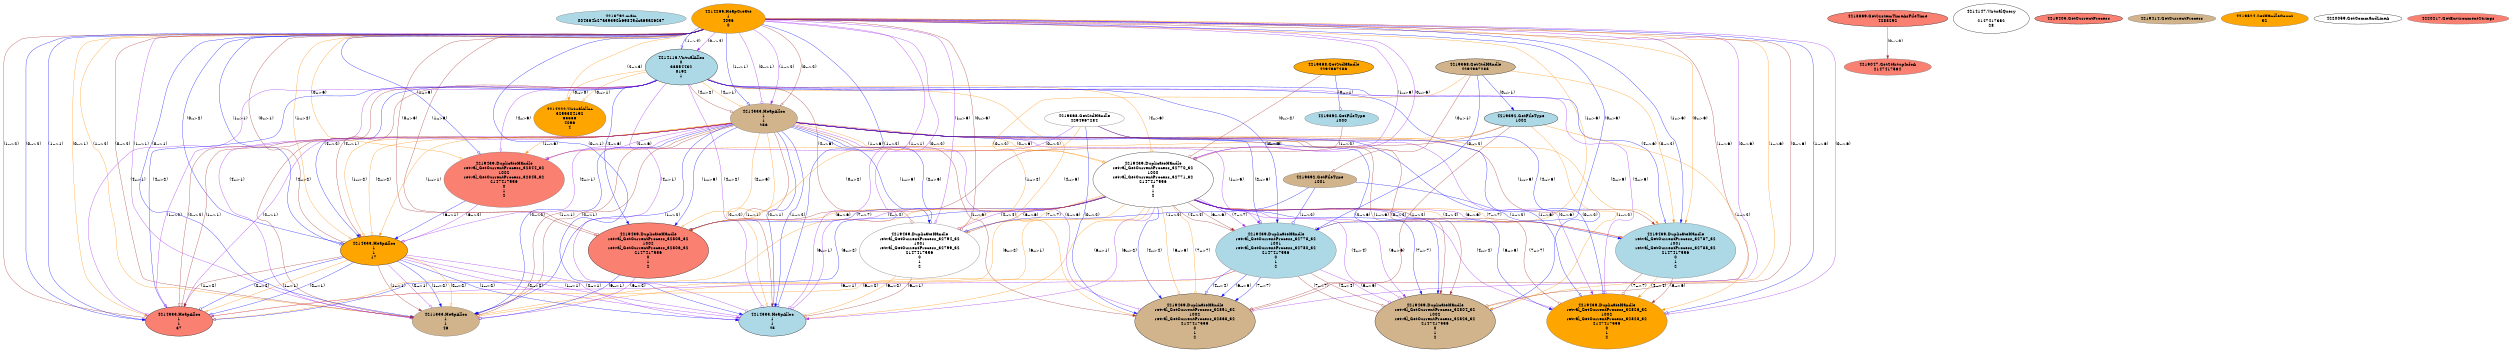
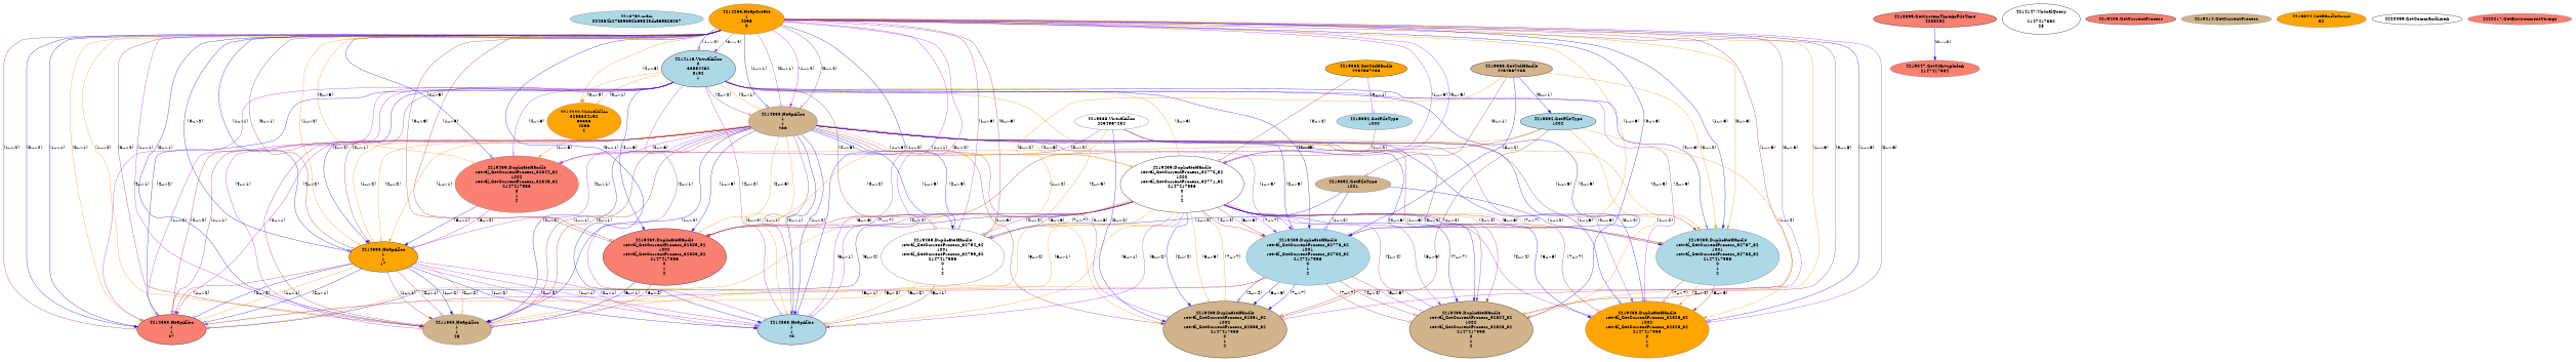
  digraph {
    node [color=gray40 fillcolor=lightblue style=filled]
    edge [arrowhead=normal color=blue]
    n1 [label="4213792.main\n004364b27a39390b69845dca65a26237"]
    n2 [fillcolor=orange label="4214265.HeapCreate\n1\n4096\n0"]
    n3 [color=black label="4214116.VirtualAlloc\n0\n33554432\n8192\n1"]
    n4 [fillcolor=orange label="4214222.VirtualAlloc\n3255304192\n65536\n4096\n4"]
    n5 [fillcolor=tan label="4214333.HeapAlloc\n1\n1\n256"]
    n6 [fillcolor=salmon label="4219439.DuplicateHandle\nretval_GetCurrentProcess_32844_32\n1002\nretval_GetCurrentProcess_32845_32\n2147417556\n0\n1\n2"]
    n7 [color=black fillcolor=orange label="4214333.HeapAlloc\n1\n1\n17"]
    n8 [color=black fillcolor=white label="4219439.DuplicateHandle\nretval_GetCurrentProcess_32770_32\n1000\nretval_GetCurrentProcess_32771_32\n2147417556\n0\n1\n2"]
    n9 [color=black fillcolor=salmon label="4219439.DuplicateHandle\nretval_GetCurrentProcess_32805_32\n1002\nretval_GetCurrentProcess_32806_32\n2147417556\n0\n1\n2"]
    n10 [fillcolor=tan label="4211333.HeapAlloc\n1\n1\n46"]
    n11 [label="4219439.DuplicateHandle\nretval_GetCurrentProcess_32778_32\n1001\nretval_GetCurrentProcess_32780_32\n2147417556\n0\n1\n2"]
    n12 [color=black fillcolor=salmon label="4214333.HeapAlloc\n1\n1\n37"]
    n13 [color=black fillcolor=tan label="4219439.DuplicateHandle\nretval_GetCurrentProcess_32851_32\n1002\nretval_GetCurrentProcess_32868_32\n2147417556\n0\n1\n2"]
    n14 [fillcolor=white label="4219439.DuplicateHandle\nretval_GetCurrentProcess_32794_32\n1001\nretval_GetCurrentProcess_32799_32\n2147417556\n0\n1\n2"]
    n15 [color=black label="4214333.HeapAlloc\n1\n1\n45"]
    n16 [label="4219439.DuplicateHandle\nretval_GetCurrentProcess_32787_32\n1001\nretval_GetCurrentProcess_32788_32\n2147417556\n0\n1\n2"]
    n17 [fillcolor=orange label="4219439.DuplicateHandle\nretval_GetCurrentProcess_32826_32\n1002\nretval_GetCurrentProcess_32828_32\n2147417556\n0\n1\n2"]
    n18 [color=black fillcolor=tan label="4219439.DuplicateHandle\nretval_GetCurrentProcess_32804_32\n1002\nretval_GetCurrentProcess_32823_32\n2147417556\n0\n1\n2"]
    n19 [color=black fillcolor=salmon label="4218869.GetSystemTimeAsFileTime\n4288292"]
    n20 [fillcolor=salmon label="4219047.GetStartupInfoA\n2147417564"]
    n21 [color=black fillcolor=white label="4214147.VirtualQuery\n\n2147417352\n28"]
    n22 [color=black fillcolor=orange label="4219368.GetStdHandle\n4294967286"]
    n23 [label="4219392.GetFileType\n1000"]
    n24 [color=black fillcolor=tan label="4219368.GetStdHandle\n4294967285"]
    n25 [fillcolor=tan label="4219392.GetFileType\n1001"]
    n26 [color=black label="4219392.GetFileType\n1002"]
-   n27 [fillcolor=white label="4219368.GetStdHandle\n4294967284"]
+   n27 [fillcolor=white label="4219368.VirtualAlloc\n4294967284"]
    n28 [color=black fillcolor=salmon label="4219405.GetCurrentProcess\n"]
    n29 [fillcolor=tan label="4219414.GetCurrentProcess\n"]
    n30 [fillcolor=orange label="4219524.SetHandleCount\n32"]
    n31 [color=black fillcolor=white label="4220059.GetCommandLineA\n"]
    n32 [fillcolor=salmon label="4220217.GetEnvironmentStrings\n"]
    n2 -> n3 [arrowhead=onormal label="(1-->4)"]
    n2 -> n3 [color=purple label="(0-->4)"]
-   n2 -> n4 [arrowhead=odot color=darkorange label="(2-->3)"]
+   n2 -> n4 [color=darkorange label="(2-->3)"]
    n2 -> n5 [arrowhead=onormal label="(1-->1)"]
    n2 -> n5 [arrowhead=odot color=purple label="(0-->1)"]
    n2 -> n5 [color=purple label="(1-->2)"]
    n2 -> n5 [arrowhead=onormal color=brown label="(0-->2)"]
    n2 -> n6 [arrowhead=onormal label="(1-->6)"]
    n2 -> n6 [arrowhead=onormal color=darkorange label="(0-->6)"]
    n2 -> n7 [arrowhead=onormal label="(1-->1)"]
    n2 -> n7 [arrowhead=odot color=brown label="(0-->1)"]
    n2 -> n7 [arrowhead=onormal color=darkorange label="(1-->2)"]
    n2 -> n7 [arrowhead=onormal label="(0-->2)"]
    n2 -> n8 [arrowhead=odot color=purple label="(1-->6)"]
    n2 -> n8 [arrowhead=onormal color=purple label="(0-->6)"]
    n2 -> n9 [arrowhead=odot color=brown label="(1-->6)"]
    n2 -> n9 [arrowhead=onormal color=brown label="(0-->6)"]
    n2 -> n10 [arrowhead=odot color=purple label="(1-->1)"]
    n2 -> n10 [label="(0-->1)"]
    n2 -> n10 [arrowhead=odot color=darkorange label="(1-->2)"]
    n2 -> n10 [color=brown label="(0-->2)"]
    n2 -> n11 [arrowhead=odot color=darkorange label="(1-->6)"]
    n2 -> n11 [label="(0-->6)"]
    n2 -> n12 [label="(1-->1)"]
    n2 -> n12 [color=darkorange label="(0-->1)"]
    n2 -> n12 [arrowhead=odot color=brown label="(1-->2)"]
    n2 -> n12 [arrowhead=onormal label="(0-->2)"]
    n2 -> n13 [arrowhead=odot color=brown label="(1-->6)"]
    n2 -> n13 [arrowhead=odot color=purple label="(0-->6)"]
    n2 -> n14 [arrowhead=onormal color=purple label="(1-->6)"]
    n2 -> n14 [arrowhead=odot color=brown label="(0-->6)"]
    n2 -> n15 [arrowhead=odot color=purple label="(1-->1)"]
    n2 -> n15 [label="(0-->1)"]
    n2 -> n15 [arrowhead=odot label="(1-->2)"]
    n2 -> n15 [arrowhead=odot color=purple label="(0-->2)"]
    n2 -> n16 [label="(1-->6)"]
    n2 -> n16 [color=darkorange label="(0-->6)"]
    n2 -> n17 [arrowhead=onormal label="(1-->6)"]
    n2 -> n17 [arrowhead=onormal color=purple label="(0-->6)"]
    n2 -> n18 [arrowhead=odot color=darkorange label="(1-->6)"]
    n2 -> n18 [arrowhead=odot color=brown label="(0-->6)"]
    n3 -> n4 [arrowhead=onormal color=darkorange label="(0-->1)"]
    n3 -> n4 [color=darkorange label="(0-->0)"]
    n3 -> n5 [arrowhead=odot color=darkorange label="(4-->1)"]
    n3 -> n5 [arrowhead=onormal color=brown label="(4-->2)"]
    n3 -> n6 [arrowhead=onormal color=purple label="(4-->6)"]
    n3 -> n7 [color=brown label="(4-->1)"]
    n3 -> n7 [label="(4-->2)"]
    n3 -> n8 [arrowhead=odot color=darkorange label="(4-->6)"]
    n3 -> n9 [label="(4-->6)"]
    n3 -> n10 [arrowhead=onormal color=purple label="(4-->1)"]
    n3 -> n10 [arrowhead=odot color=brown label="(4-->2)"]
    n3 -> n11 [label="(4-->6)"]
    n3 -> n12 [arrowhead=odot color=purple label="(4-->1)"]
    n3 -> n12 [arrowhead=onormal label="(4-->2)"]
    n3 -> n13 [color=darkorange label="(4-->6)"]
    n3 -> n14 [arrowhead=odot color=brown label="(4-->6)"]
    n3 -> n15 [arrowhead=odot color=purple label="(4-->1)"]
    n3 -> n15 [arrowhead=odot color=purple label="(4-->2)"]
    n3 -> n16 [arrowhead=onormal label="(4-->6)"]
    n3 -> n17 [arrowhead=odot color=purple label="(4-->6)"]
    n3 -> n18 [arrowhead=odot label="(4-->6)"]
    n5 -> n6 [color=darkorange label="(1-->6)"]
    n5 -> n6 [color=purple label="(2-->6)"]
    n5 -> n7 [color=darkorange label="(1-->1)"]
    n5 -> n7 [arrowhead=onormal color=purple label="(2-->1)"]
    n5 -> n7 [arrowhead=onormal color=darkorange label="(1-->2)"]
    n5 -> n7 [arrowhead=onormal color=darkorange label="(2-->2)"]
    n5 -> n8 [arrowhead=onormal color=darkorange label="(1-->6)"]
    n5 -> n8 [arrowhead=odot color=darkorange label="(2-->6)"]
    n5 -> n9 [label="(1-->6)"]
    n5 -> n9 [arrowhead=onormal color=darkorange label="(2-->6)"]
    n5 -> n10 [arrowhead=odot color=brown label="(1-->1)"]
    n5 -> n10 [color=brown label="(2-->1)"]
    n5 -> n10 [label="(1-->2)"]
    n5 -> n10 [label="(2-->2)"]
    n5 -> n11 [color=purple label="(1-->6)"]
    n5 -> n11 [arrowhead=onormal label="(2-->6)"]
    n5 -> n12 [arrowhead=onormal color=brown label="(1-->1)"]
    n5 -> n12 [color=purple label="(2-->1)"]
    n5 -> n12 [arrowhead=onormal color=purple label="(1-->2)"]
    n5 -> n12 [arrowhead=onormal color=brown label="(2-->2)"]
    n5 -> n13 [color=brown label="(1-->6)"]
    n5 -> n13 [arrowhead=odot color=purple label="(2-->6)"]
    n5 -> n14 [label="(1-->6)"]
    n5 -> n14 [arrowhead=odot label="(2-->6)"]
    n5 -> n15 [color=brown label="(1-->1)"]
    n5 -> n15 [arrowhead=odot label="(2-->1)"]
    n5 -> n15 [label="(1-->2)"]
    n5 -> n15 [arrowhead=onormal color=darkorange label="(2-->2)"]
    n5 -> n16 [color=brown label="(1-->6)"]
    n5 -> n16 [color=darkorange label="(2-->6)"]
    n5 -> n17 [arrowhead=onormal label="(1-->6)"]
    n5 -> n17 [color=purple label="(2-->6)"]
    n5 -> n18 [color=brown label="(1-->6)"]
    n5 -> n18 [label="(2-->6)"]
    n6 -> n7 [label="(6-->1)"]
    n6 -> n7 [arrowhead=odot color=purple label="(6-->2)"]
    n7 -> n10 [color=brown label="(1-->1)"]
    n7 -> n10 [arrowhead=onormal color=purple label="(2-->1)"]
    n7 -> n10 [label="(1-->2)"]
    n7 -> n10 [arrowhead=onormal color=darkorange label="(2-->2)"]
    n7 -> n12 [arrowhead=onormal color=darkorange label="(1-->1)"]
    n7 -> n12 [arrowhead=onormal label="(2-->1)"]
    n7 -> n12 [color=brown label="(1-->2)"]
    n7 -> n12 [arrowhead=odot label="(2-->2)"]
    n7 -> n15 [arrowhead=odot color=purple label="(1-->1)"]
    n7 -> n15 [color=purple label="(2-->1)"]
    n7 -> n15 [label="(1-->2)"]
    n7 -> n15 [color=purple label="(2-->2)"]
    n8 -> n9 [arrowhead=onormal color=purple label="(4-->4)"]
    n8 -> n9 [arrowhead=odot color=darkorange label="(6-->6)"]
    n8 -> n9 [arrowhead=odot label="(7-->7)"]
    n8 -> n10 [arrowhead=odot color=darkorange label="(6-->1)"]
    n8 -> n10 [arrowhead=odot color=darkorange label="(6-->2)"]
    n8 -> n11 [arrowhead=onormal color=brown label="(4-->4)"]
    n8 -> n11 [color=brown label="(6-->6)"]
    n8 -> n11 [color=purple label="(7-->7)"]
    n8 -> n12 [arrowhead=odot color=darkorange label="(6-->1)"]
    n8 -> n12 [arrowhead=onormal label="(6-->2)"]
    n8 -> n13 [label="(4-->4)"]
    n8 -> n13 [arrowhead=onormal color=darkorange label="(6-->6)"]
    n8 -> n13 [arrowhead=odot color=darkorange label="(7-->7)"]
    n8 -> n14 [arrowhead=odot color=purple label="(4-->4)"]
    n8 -> n14 [arrowhead=onormal color=brown label="(6-->6)"]
    n8 -> n14 [arrowhead=onormal color=darkorange label="(7-->7)"]
    n8 -> n15 [arrowhead=onormal color=darkorange label="(6-->1)"]
    n8 -> n15 [color=purple label="(6-->2)"]
    n8 -> n16 [color=darkorange label="(4-->4)"]
    n8 -> n16 [arrowhead=odot color=purple label="(6-->6)"]
    n8 -> n16 [arrowhead=odot color=darkorange label="(7-->7)"]
    n8 -> n17 [arrowhead=onormal color=purple label="(4-->4)"]
    n8 -> n17 [label="(6-->6)"]
    n8 -> n17 [arrowhead=odot color=brown label="(7-->7)"]
    n8 -> n18 [arrowhead=odot color=purple label="(4-->4)"]
    n8 -> n18 [color=purple label="(6-->6)"]
    n8 -> n18 [label="(7-->7)"]
    n9 -> n10 [arrowhead=odot label="(6-->1)"]
    n9 -> n10 [arrowhead=odot color=purple label="(6-->2)"]
    n11 -> n12 [color=purple label="(6-->1)"]
    n11 -> n12 [arrowhead=onormal color=darkorange label="(6-->2)"]
    n11 -> n13 [arrowhead=onormal label="(4-->4)"]
    n11 -> n13 [label="(6-->6)"]
    n11 -> n13 [label="(7-->7)"]
    n11 -> n18 [arrowhead=onormal color=brown label="(4-->4)"]
    n11 -> n18 [arrowhead=odot color=purple label="(6-->6)"]
    n11 -> n18 [arrowhead=odot color=brown label="(7-->7)"]
    n14 -> n15 [arrowhead=odot color=brown label="(6-->1)"]
    n14 -> n15 [arrowhead=odot color=darkorange label="(6-->2)"]
    n16 -> n17 [color=darkorange label="(4-->4)"]
    n16 -> n17 [color=brown label="(6-->6)"]
    n16 -> n17 [arrowhead=odot color=brown label="(7-->7)"]
-   n19 -> n20 [color=brown label="(0-->0)"]
+   n19 -> n20 [label="(0-->0)"]
    n22 -> n8 [arrowhead=odot color=brown label="(0-->2)"]
-   n22 -> n23 [arrowhead=odot label="(0-->1)"]
+   n22 -> n23 [arrowhead=odot color=purple label="(0-->1)"]
    n23 -> n8 [arrowhead=odot color=brown label="(1-->2)"]
    n24 -> n11 [arrowhead=odot label="(0-->2)"]
    n24 -> n14 [arrowhead=odot color=darkorange label="(0-->2)"]
    n24 -> n16 [color=darkorange label="(0-->2)"]
    n24 -> n25 [arrowhead=onormal color=brown label="(0-->1)"]
    n24 -> n26 [label="(0-->1)"]
    n25 -> n11 [arrowhead=odot label="(1-->2)"]
    n25 -> n14 [arrowhead=onormal label="(1-->2)"]
    n25 -> n16 [label="(1-->2)"]
    n26 -> n6 [arrowhead=odot color=darkorange label="(1-->2)"]
    n26 -> n9 [color=brown label="(1-->2)"]
    n26 -> n13 [arrowhead=onormal color=brown label="(1-->2)"]
    n26 -> n17 [color=darkorange label="(1-->2)"]
    n26 -> n18 [color=darkorange label="(1-->2)"]
    n27 -> n6 [arrowhead=onormal color=purple label="(0-->2)"]
    n27 -> n9 [arrowhead=odot color=darkorange label="(0-->2)"]
    n27 -> n13 [label="(0-->2)"]
    n27 -> n17 [arrowhead=odot label="(0-->2)"]
    n27 -> n18 [color=brown label="(0-->2)"]
  }
